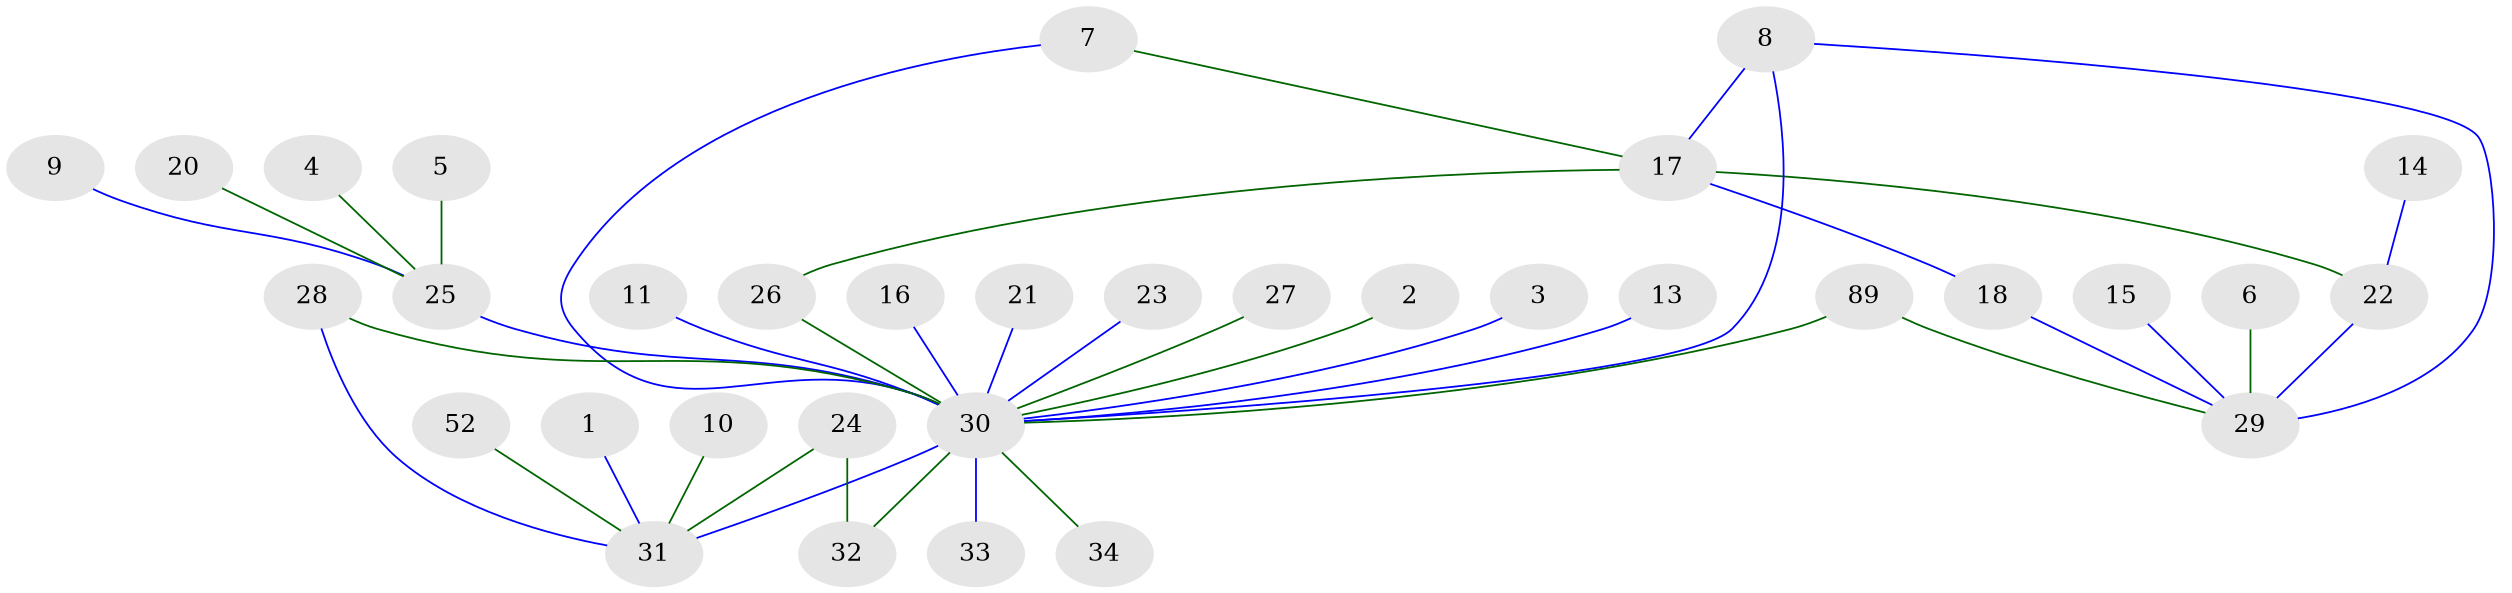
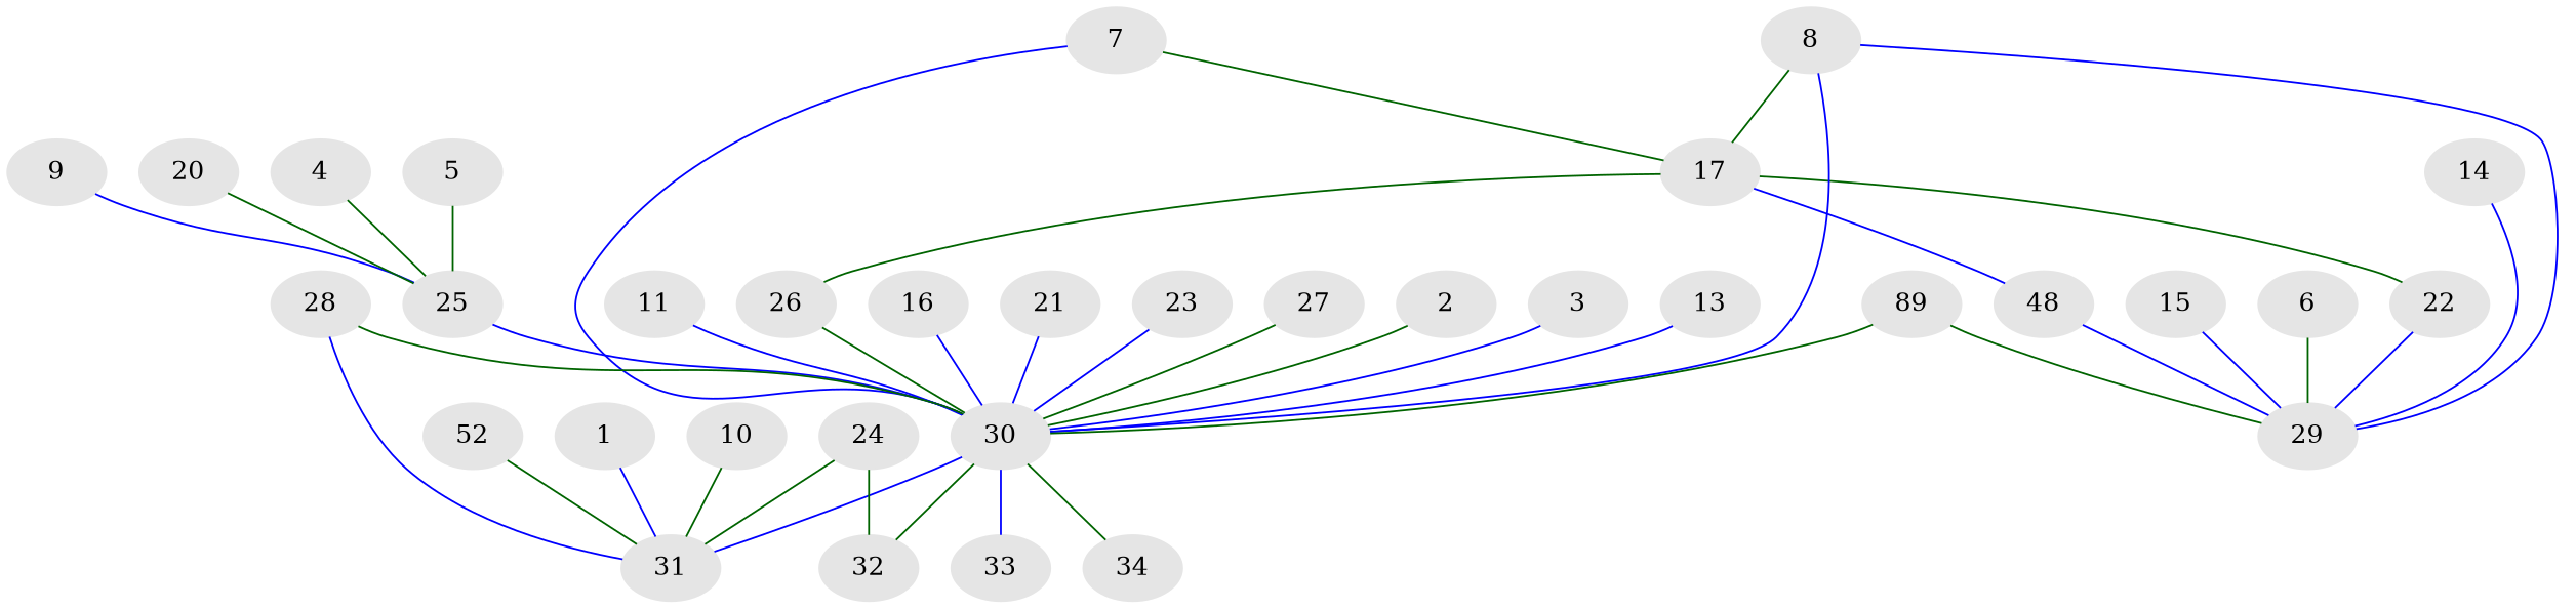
  graph {
    node [color=gray90 style=filled]
    edge [color=blue weight=1.0]
    1
    31
    2
    30
    32
    33
    34
    3
    4
    25
    5
    6
    29
    7
    17
-   18
+   18 [label=48]
    22
    26
    8
    9
    10
    11
    n23 [label=52]
    13
    14
    15
    16
    n28 [label=89]
    20
    21
    23
    24
    27
    28
    1 -- 31
    2 -- 30 [color=darkgreen]
    30 -- 31
    30 -- 32 [color=darkgreen]
    30 -- 33
    30 -- 34 [color=darkgreen]
    3 -- 30
    4 -- 25 [color=darkgreen]
    25 -- 30
    5 -- 25 [color=darkgreen]
    6 -- 29 [color=darkgreen]
    7 -- 30
    7 -- 17 [color=darkgreen]
    17 -- 18
    17 -- 22 [color=darkgreen]
    17 -- 26 [color=darkgreen]
    18 -- 29
    22 -- 29
    26 -- 30 [color=darkgreen]
    8 -- 30
    8 -- 29
-   8 -- 17
+   8 -- 17 [color=darkgreen]
    9 -- 25
    10 -- 31 [color=darkgreen]
    11 -- 30
    n23 -- 31 [color=darkgreen]
    13 -- 30
-   14 -- 22
+   14 -- 29
    15 -- 29
    16 -- 30
    n28 -- 30 [color=darkgreen]
    n28 -- 29 [color=darkgreen]
    20 -- 25 [color=darkgreen]
    21 -- 30
    23 -- 30
    24 -- 31 [color=darkgreen]
    24 -- 32 [color=darkgreen]
    27 -- 30 [color=darkgreen]
    28 -- 31
    28 -- 30 [color=darkgreen weight=2.0]
  }
